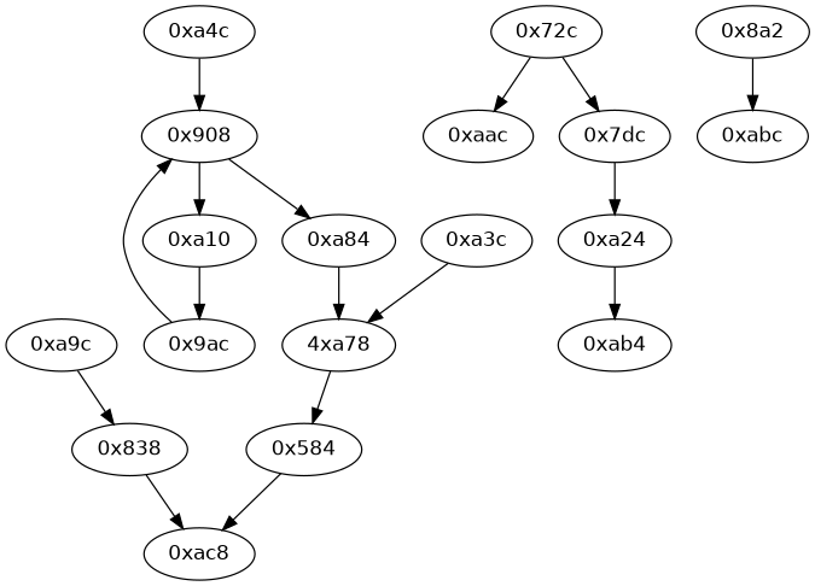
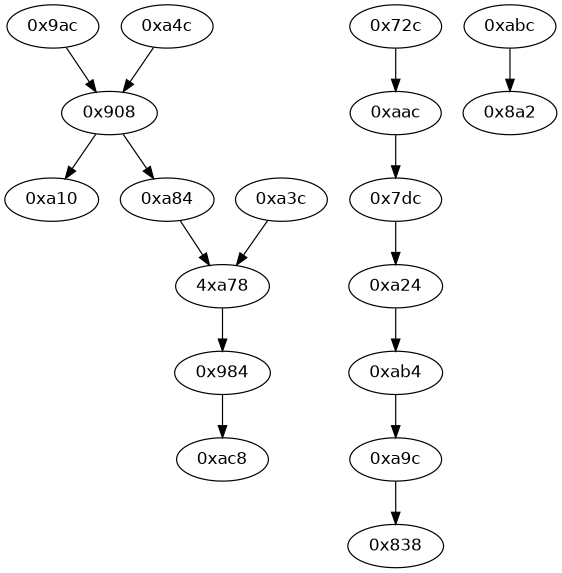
  strict digraph {
    fontname="DejaVu Sans"
    node [fontname="DejaVu Sans" opcode="[u'ldr', u'b']"]
    edge [fontname="DejaVu Sans"]
-   "0x984" [opcode="[u'mov', u'mov', u'b']" label="0x584"]
+   "0x984" [opcode="[u'mov', u'mov', u'b']"]
    "0xac8" [opcode="[u'ldr', u'ldr', u'ldr', u'ldr', u'sub', u'mov', u'sub', u'pop']"]
    "0x9ac" [opcode="[u'ldr', u'ldr', u'ldr', u'ldr', u'mov', u'umull', u'mla', u'mla', u'ldr', u'mov', u'mov', u'mov', u'mov', u'add', u'b']"]
    "0x908" [opcode="[u'str', u'str', u'str', u'ldr', u'ldr', u'ldr', u'ldr', u'cmp', u'mov', u'b']"]
    n5 [label="0xa10" opcode="[u'ldr', u'str', u'asr', u'str', u'ldr', u'b']"]
    "0xa84" [opcode="[u'ldr', u'ldr', u'ldr', u'bl', u'ldr', u'b']"]
    n7 [label="4xa78" opcode="[u'ldr', u'ldr', u'b']"]
    "0x72c" [opcode="[u'push', u'add', u'sub', u'str', u'ldr', u'str', u'ldr', u'ldr', u'str', u'ldr', u'ldr', u'ldr', u'ldr', u'ldr', u'add', u'str', u'ldr', u'add', u'str', u'b']"]
    "0xaac"
    "0x7dc" [opcode="[u'ldr', u'cmp', u'mov', u'mov', u'strb', u'ldr', u'b']"]
    "0xa24" [opcode="[u'ldrb', u'ldr', u'ldr', u'cmp', u'mov', u'b']"]
    "0xa9c" [opcode="[u'sub', u'str', u'ldr', u'b']"]
    "0xab4"
    "0x838" [opcode="[u'str', u'mov', u'mov', u'mov', u'mov', u'mov', u'ldr', u'sub', u'bl', u'ldr', u'mov', u'b']"]
    "0xa3c" [opcode="[u'ldr', u'bl', u'ldr', u'b']"]
    n16 [label="0x8a2" opcode="[u'ldr', u'mov', u'mov', u'mov', u'mov', u'mov', u'ldr', u'ldrb', u'str', u'ldr', u'ldr', u'b']"]
    "0xabc"
    "0xa4c" [opcode="[u'mov', u'mov', u'mov', u'mov', u'b']"]
    "0x984" -> "0xac8"
    "0x9ac" -> "0x908"
    "0x908" -> n5
    "0x908" -> "0xa84"
-   n5 -> "0x9ac"
    "0xa84" -> n7
    n7 -> "0x984"
    "0x72c" -> "0xaac"
-   "0x72c" -> "0x7dc"
+   "0xaac" -> "0x7dc"
    "0x7dc" -> "0xa24"
    "0xa24" -> "0xab4"
    "0xa9c" -> "0x838"
-   "0x838" -> "0xac8"
+   "0xab4" -> "0xa9c"
    "0xa3c" -> n7
-   n16 -> "0xabc"
+   "0xabc" -> n16
    "0xa4c" -> "0x908"
  }
